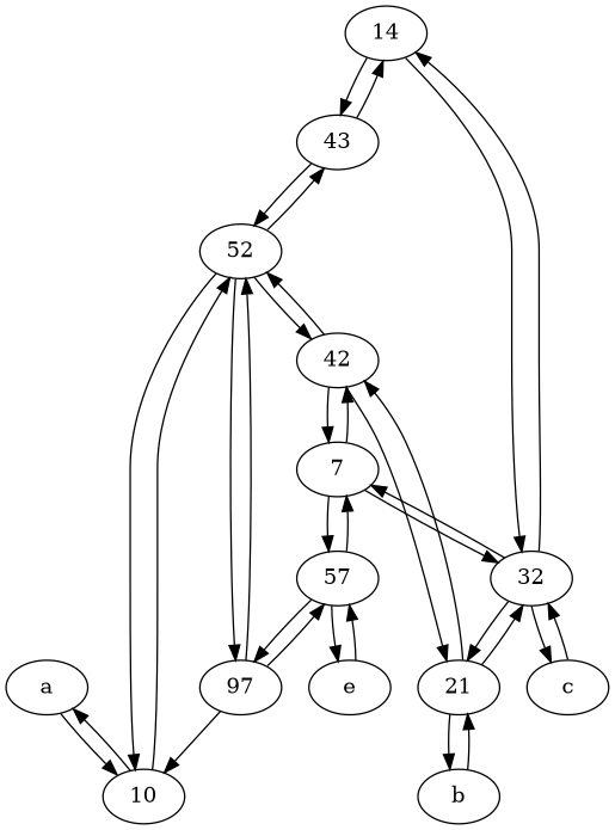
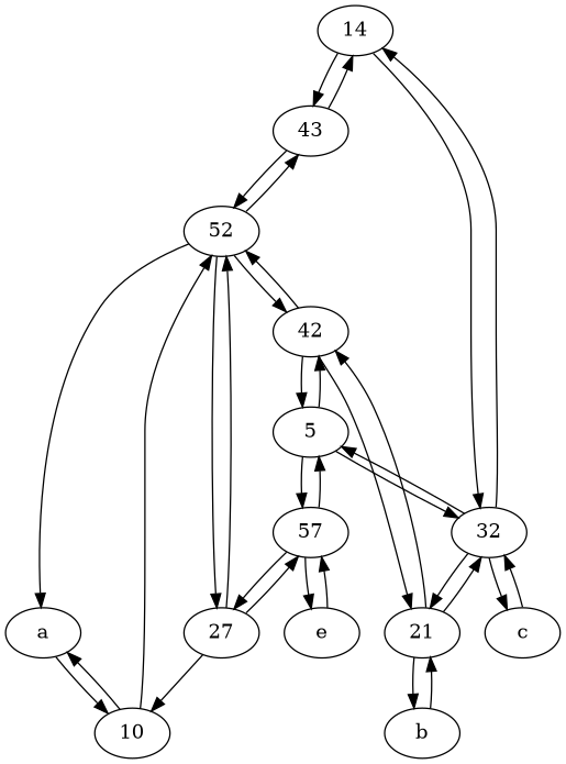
  digraph {
    14
    43
    32
    52
    21
-   5 [label=7]
+   5
    c
    42
-   27 [label=97]
+   27
    10
    57
    a
    b
    e
    14 -> 43
    14 -> 32
    43 -> 14
    43 -> 52
    32 -> 14
    32 -> 21
    32 -> 5
    32 -> c
    52 -> 43
    52 -> 42
    52 -> 27
-   52 -> 10
+   52 -> a
    21 -> 32
    21 -> 42
    21 -> b
    5 -> 32
    5 -> 42
    5 -> 57
    c -> 32
    42 -> 52
    42 -> 21
    42 -> 5
    27 -> 52
    27 -> 10
    27 -> 57
    10 -> 52
    10 -> a
    57 -> 5
    57 -> 27
    57 -> e
    a -> 10
    b -> 21
    e -> 57
  }
